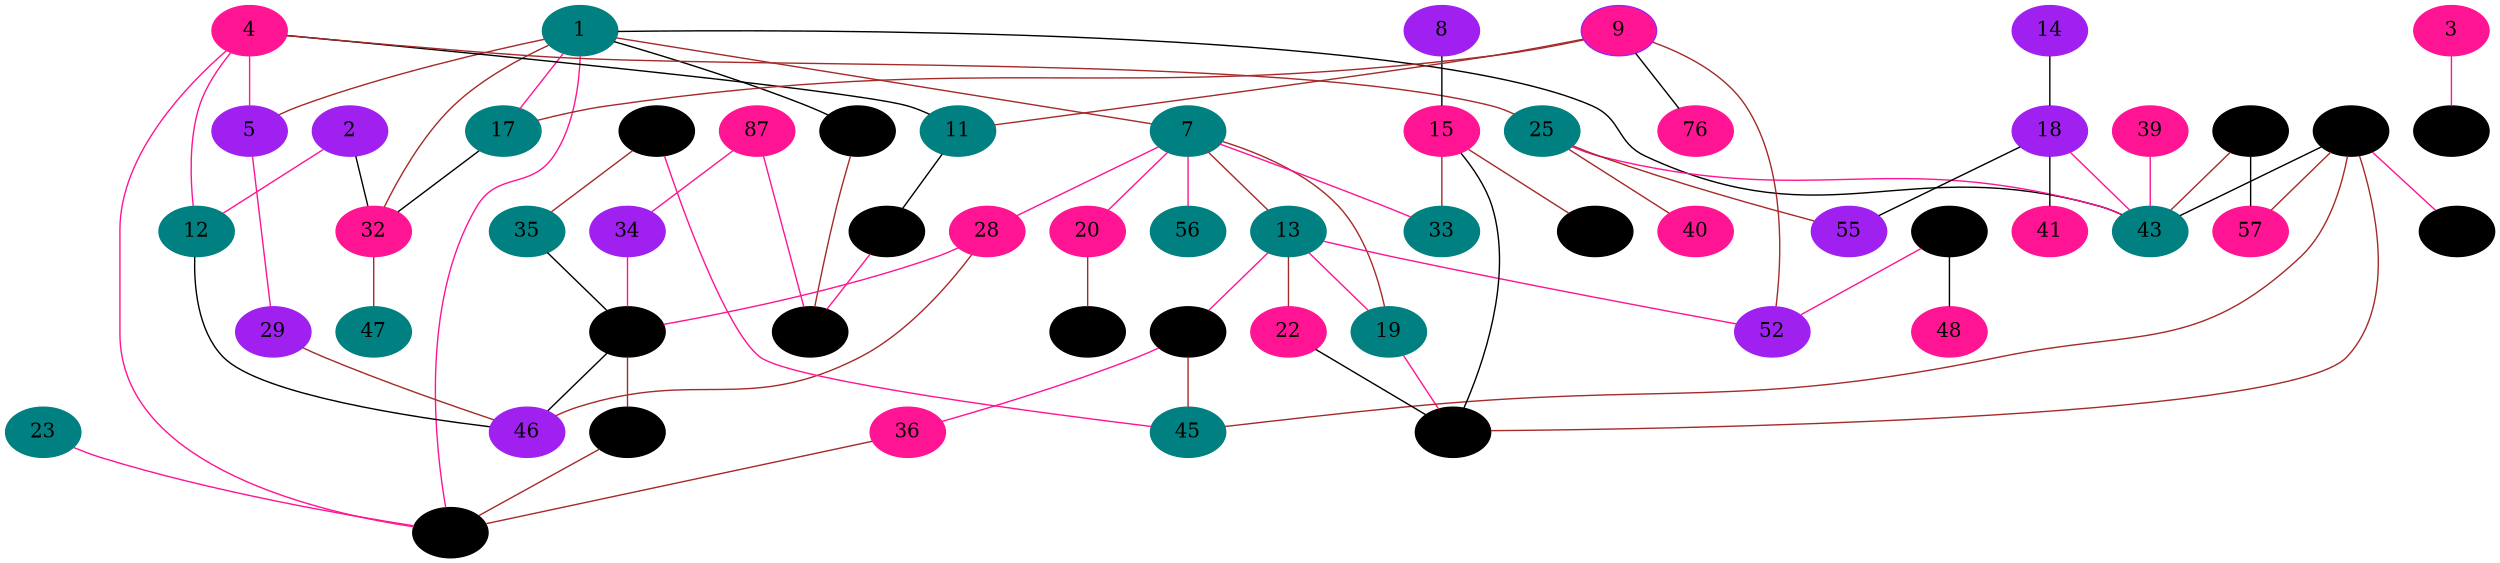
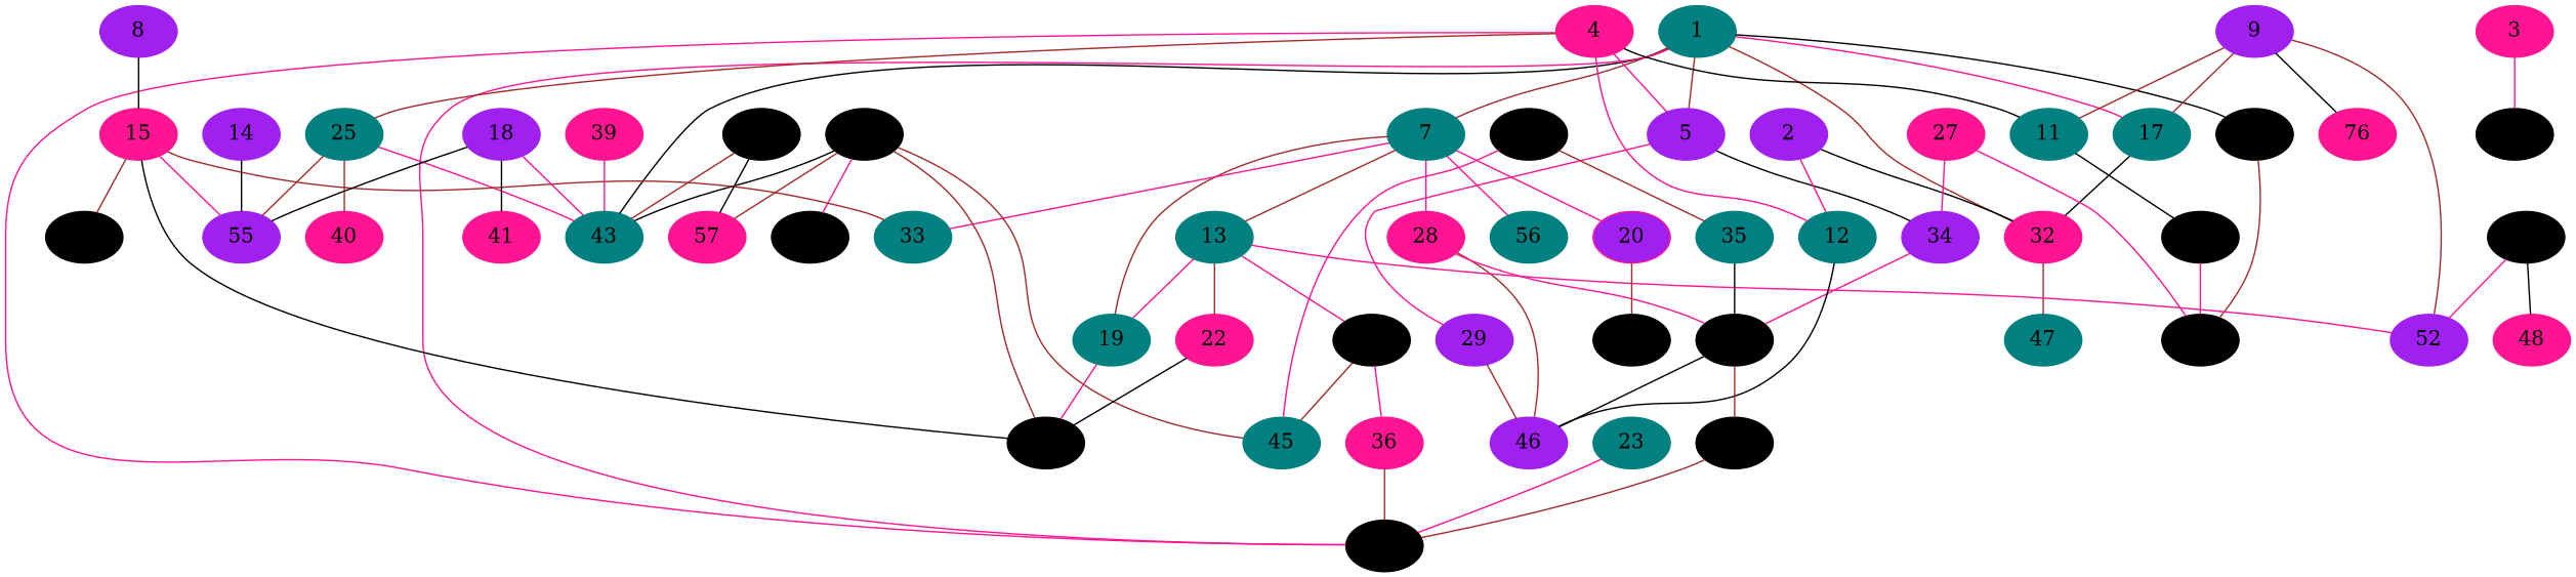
  graph {
    node [color=black style=filled]
    edge [color=deeppink weight=1.0]
    1 [color=teal]
    5 [color=purple]
    7 [color=teal]
    10
    17 [color=teal]
    32 [color=deeppink]
    43 [color=teal]
    54
    34 [color=purple]
    29 [color=purple]
    28 [color=deeppink]
    13 [color=teal]
    19 [color=teal]
-   20 [color=deeppink]
+   20 [color=deeppink fillcolor=purple]
    33 [color=teal]
    56 [color=teal]
    51
    47 [color=teal]
    2 [color=purple]
    12 [color=teal]
    46 [color=purple]
    3 [color=deeppink]
    49
    38
    4 [color=deeppink]
    11 [color=teal]
    25 [color=teal]
    37
    55 [color=purple]
    40 [color=deeppink]
    6
    44
    45 [color=teal]
    53
    57 [color=deeppink]
    52 [color=purple]
    16
    22 [color=deeppink]
    24
    8 [color=purple]
    15 [color=deeppink]
    50
-   9 [color=purple fillcolor=deeppink]
+   9 [color=purple]
    n44 [color=deeppink label=76]
    36 [color=deeppink]
    14 [color=purple]
    18 [color=purple]
    41 [color=deeppink]
    21
    48 [color=deeppink]
    23 [color=teal]
-   27 [color=deeppink label=87]
+   27 [color=deeppink]
    42
    30
    31
    35 [color=teal]
    39 [color=deeppink]
    1 -- 5 [color=brown]
    1 -- 7 [color=brown]
    1 -- 10 [color=black]
    1 -- 17
    1 -- 32 [color=brown]
    1 -- 43 [color=black]
    1 -- 54
+   5 -- 34 [color=black]
    5 -- 29
    7 -- 28
    7 -- 13 [color=brown]
    7 -- 19 [color=brown]
    7 -- 20
    7 -- 33
    7 -- 56 [weight=2.0]
    10 -- 51 [color=brown]
    17 -- 32 [color=black]
    32 -- 47 [color=brown]
    34 -- 38
    29 -- 46 [color=brown]
    28 -- 46 [color=brown]
    28 -- 38
    13 -- 19
    13 -- 52
    13 -- 16
    13 -- 22 [color=brown]
    19 -- 53
    20 -- 24 [color=brown]
    2 -- 32 [color=black]
    2 -- 12
    12 -- 46 [color=black]
    3 -- 49
    38 -- 46 [color=black]
    38 -- 42 [color=brown]
    4 -- 5
    4 -- 54
    4 -- 12
    4 -- 11 [color=black]
    4 -- 25 [color=brown]
    11 -- 37 [color=black]
    25 -- 43
    25 -- 55 [color=brown]
    25 -- 40 [color=brown]
    37 -- 51
    6 -- 43 [color=black]
    6 -- 44
    6 -- 45 [color=brown]
    6 -- 53 [color=brown]
    6 -- 57 [color=brown]
    16 -- 45 [color=brown]
    16 -- 36
    22 -- 53 [color=black]
    8 -- 15 [color=black]
    15 -- 33 [color=brown]
+   15 -- 55
    15 -- 53 [color=black]
    15 -- 50 [color=brown]
    9 -- 17 [color=brown]
    9 -- 11 [color=brown]
    9 -- 52 [color=brown]
    9 -- n44 [color=black]
    36 -- 54 [color=brown]
-   14 -- 18 [color=black]
+   14 -- 55 [color=black]
    18 -- 43
    18 -- 55 [color=black]
    18 -- 41 [color=black]
    21 -- 52
    21 -- 48 [color=black]
    23 -- 54
    27 -- 34
    27 -- 51
    42 -- 54 [color=brown]
    30 -- 43 [color=brown]
    30 -- 57 [color=black]
    31 -- 45
    31 -- 35 [color=brown]
    35 -- 38 [color=black]
    39 -- 43
  }
